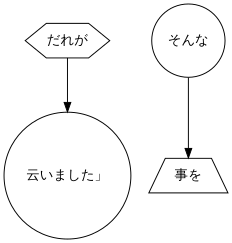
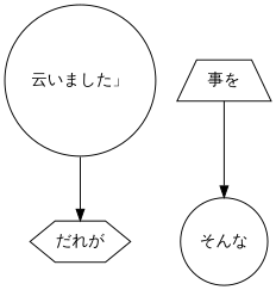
  digraph {
    node [shape=circle]
    n1 [label="だれが" shape=hexagon]
    n2 [label="云いました」"]
    n3 [label="そんな"]
    n4 [label="事を" shape=trapezium]
-   n1 -> n2
-   n3 -> n4
+   n2 -> n1
+   n4 -> n3
  }
